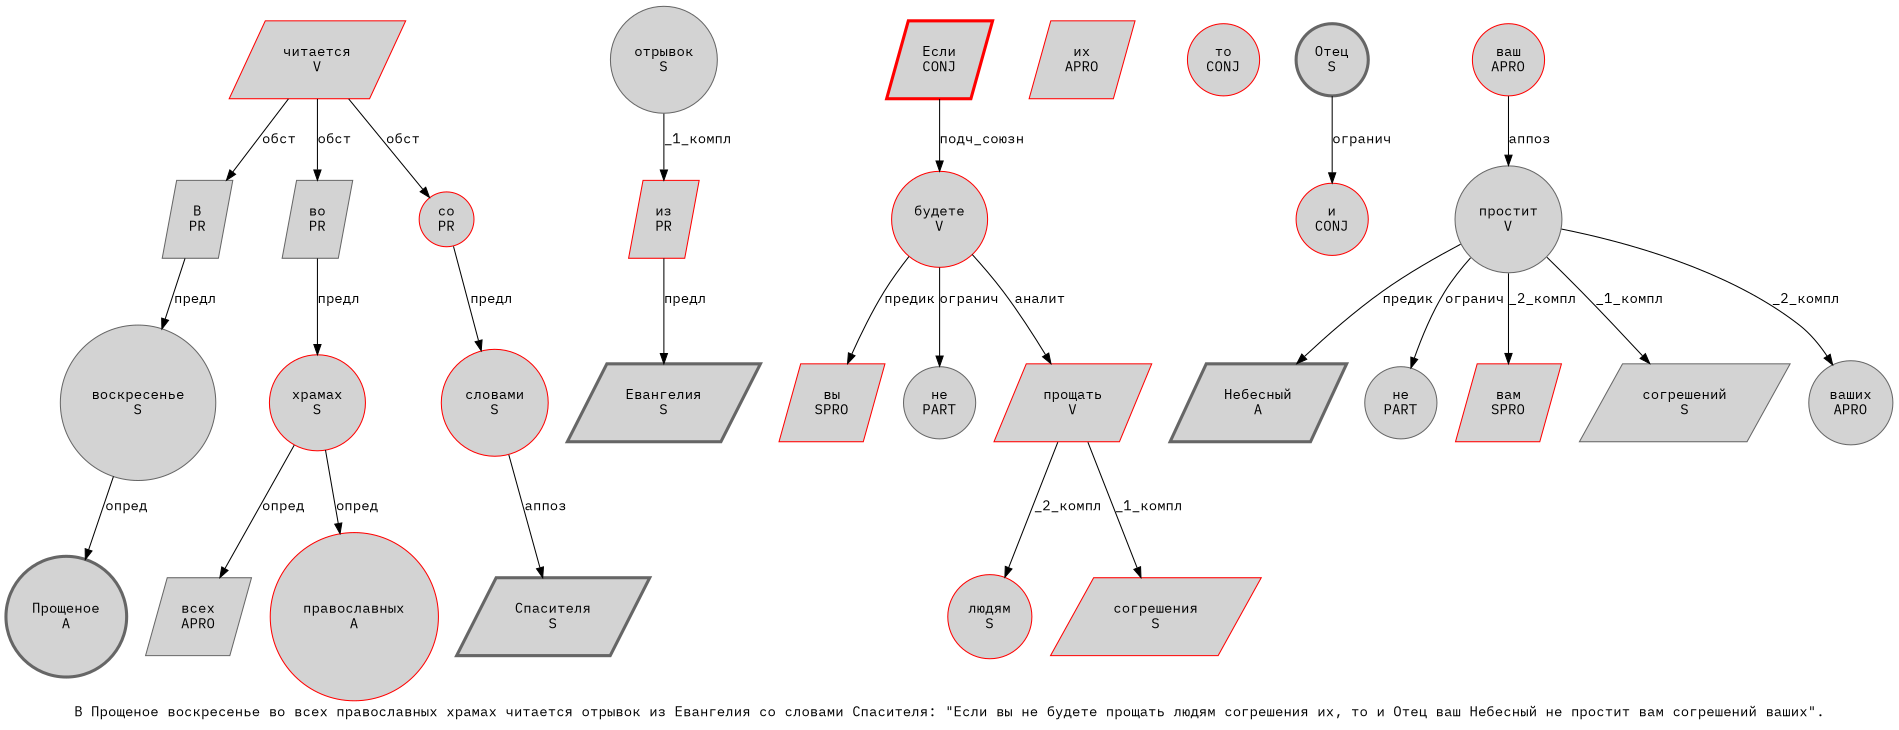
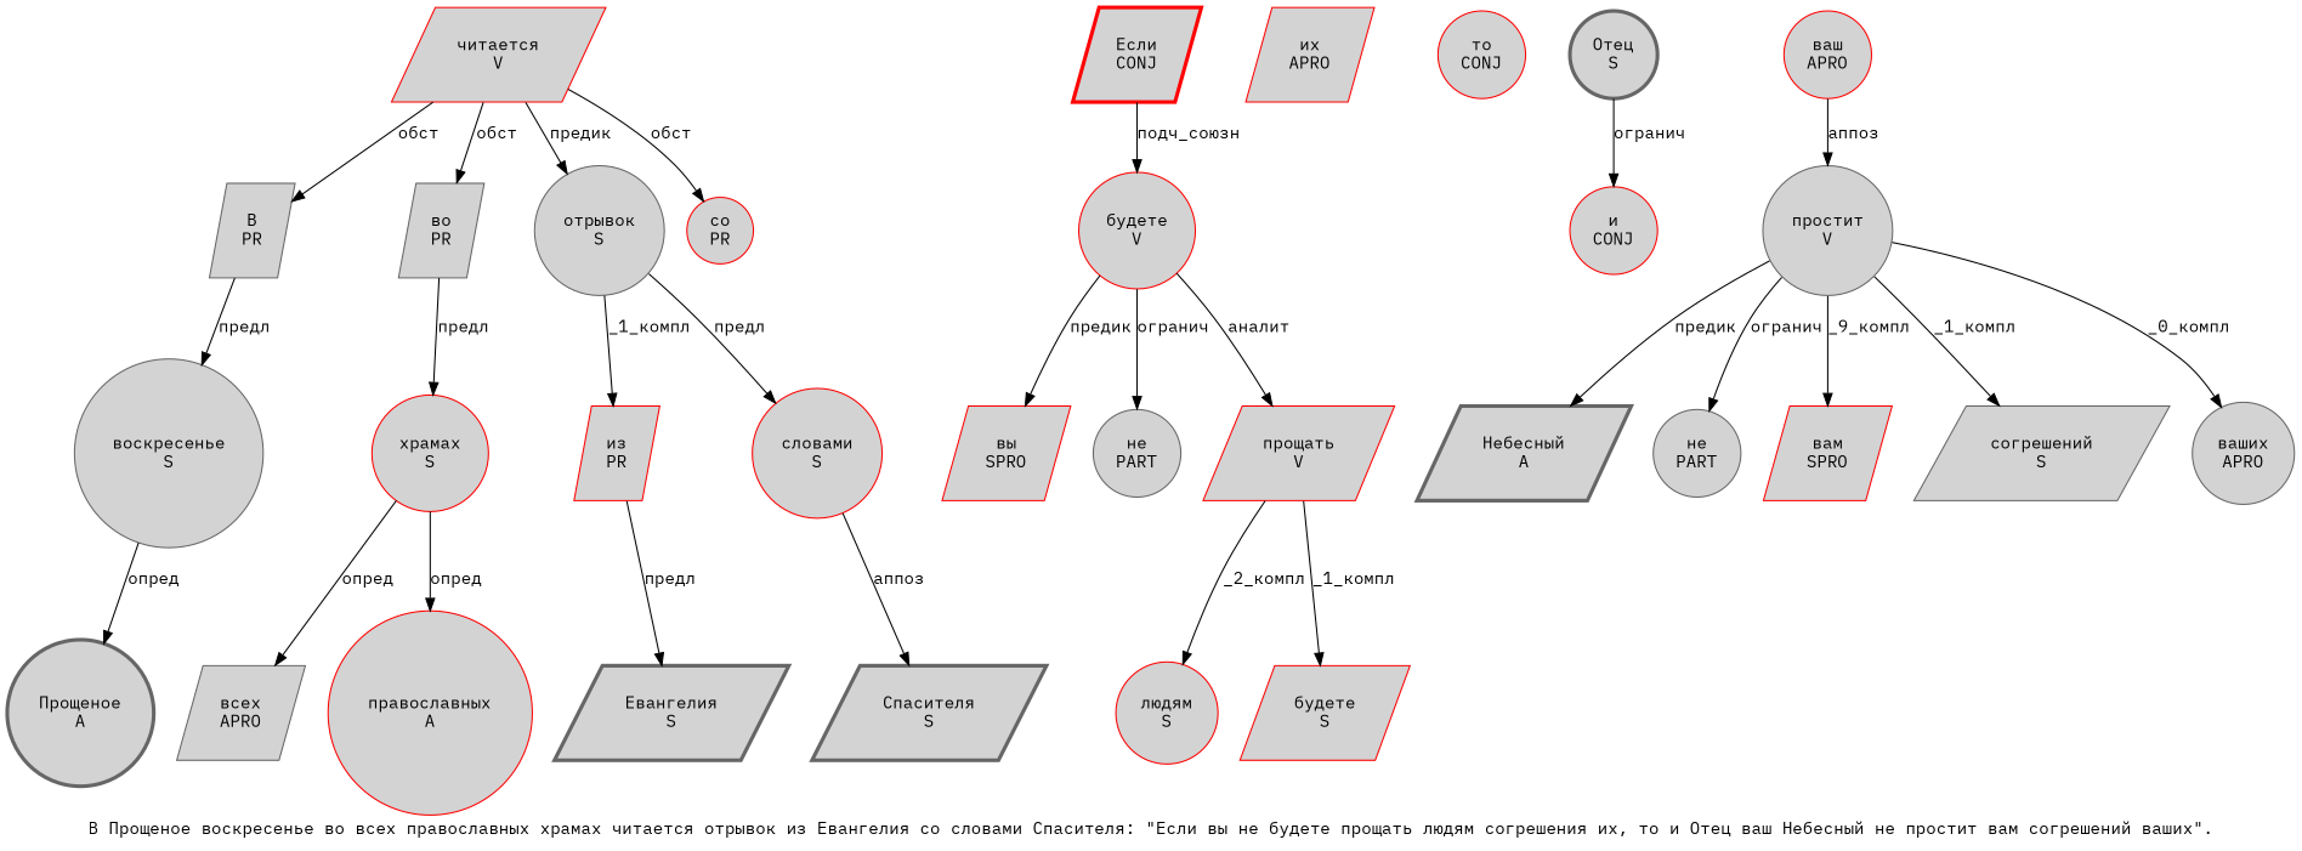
  digraph {
    fontname="IBM Plex Mono"
    label="В Прощеное воскресенье во всех православных храмах читается отрывок из Евангелия со словами Спасителя: \"Если вы не будете прощать людям согрешения их, то и Отец ваш Небесный не простит вам согрешений ваших\"."
    node [color=red fillcolor=lightgray fontname="IBM Plex Mono" penwidth=1 shape=circle style=filled]
    edge [fontname="IBM Plex Mono"]
    n1 [color=gray40 label="В\nPR" shape=parallelogram]
    n2 [color=gray40 label="воскресенье\nS"]
    n3 [color=gray40 label="Прощеное\nA" penwidth=3]
    n4 [color=gray40 label="во\nPR" shape=parallelogram]
    n5 [label="храмах\nS"]
    n6 [color=gray40 label="всех\nAPRO" shape=parallelogram]
    n7 [label="православных\nA"]
    n8 [label="читается\nV" shape=parallelogram]
    n9 [color=gray40 label="отрывок\nS"]
    n10 [label="со\nPR"]
    n11 [label="из\nPR" shape=parallelogram]
    n12 [label="словами\nS"]
    n13 [color=gray40 label="Евангелия\nS" penwidth=3 shape=parallelogram]
    n14 [color=gray40 label="Спасителя\nS" penwidth=3 shape=parallelogram]
    n15 [label="Если\nCONJ" penwidth=3 shape=parallelogram]
    n16 [label="будете\nV"]
    n17 [label="вы\nSPRO" shape=parallelogram]
    n18 [color=gray40 label="не\nPART"]
    n19 [label="прощать\nV" shape=parallelogram]
    n20 [label="людям\nS"]
-   n21 [label="согрешения\nS" shape=parallelogram]
+   n21 [label="будете\nS" shape=parallelogram]
    n22 [label="их\nAPRO" shape=parallelogram]
    n23 [label="то\nCONJ"]
    n24 [label="и\nCONJ"]
    n25 [color=gray40 label="Отец\nS" penwidth=3]
    n26 [label="ваш\nAPRO"]
    n27 [color=gray40 label="простит\nV"]
    n28 [color=gray40 label="Небесный\nA" penwidth=3 shape=parallelogram]
    n29 [color=gray40 label="не\nPART"]
    n30 [label="вам\nSPRO" shape=parallelogram]
    n31 [color=gray40 label="согрешений\nS" shape=parallelogram]
    n32 [color=gray40 label="ваших\nAPRO"]
    n1 -> n2 [label="предл"]
    n2 -> n3 [label="опред"]
    n4 -> n5 [label="предл"]
    n5 -> n6 [label="опред"]
    n5 -> n7 [label="опред"]
    n8 -> n1 [label="обст"]
    n8 -> n4 [label="обст"]
+   n8 -> n9 [label="предик"]
    n8 -> n10 [label="обст"]
    n9 -> n11 [label="_1_компл"]
-   n10 -> n12 [label="предл"]
+   n9 -> n12 [label="предл"]
    n11 -> n13 [label="предл"]
    n12 -> n14 [label="аппоз"]
    n15 -> n16 [label="подч_союзн"]
    n16 -> n17 [label="предик"]
    n16 -> n18 [label="огранич"]
    n16 -> n19 [label="аналит"]
    n19 -> n20 [label="_2_компл"]
    n19 -> n21 [label="_1_компл"]
    n25 -> n24 [label="огранич"]
    n26 -> n27 [label="аппоз"]
    n27 -> n28 [label="предик"]
    n27 -> n29 [label="огранич"]
-   n27 -> n30 [label="_2_компл"]
+   n27 -> n30 [label="_9_компл"]
    n27 -> n31 [label="_1_компл"]
-   n27 -> n32 [label="_2_компл"]
+   n27 -> n32 [label="_0_компл"]
  }
